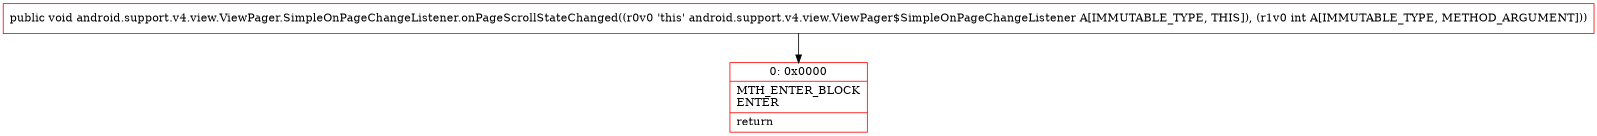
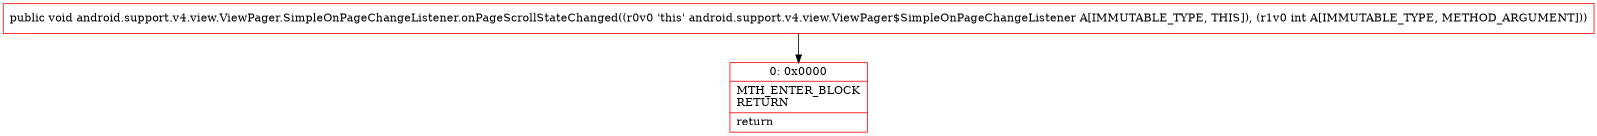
  digraph {
    node [shape=record color=red]
-   n1 [label="{0\:\ 0x0000|MTH_ENTER_BLOCK\lENTER\l|return\l}"]
+   n1 [label="{0\:\ 0x0000|MTH_ENTER_BLOCK\lRETURN\l|return\l}"]
    n2 [label="{public void android.support.v4.view.ViewPager.SimpleOnPageChangeListener.onPageScrollStateChanged((r0v0 'this' android.support.v4.view.ViewPager$SimpleOnPageChangeListener A[IMMUTABLE_TYPE, THIS]), (r1v0 int A[IMMUTABLE_TYPE, METHOD_ARGUMENT])) }"]
    n2 -> n1
  }
